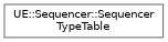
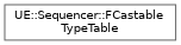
  digraph {
    rankdir=LR
-   n1 [color=grey40 fillcolor=white fontname=Helvetica fontsize=10 height=0.2 label="UE::Sequencer::Sequencer\lTypeTable" shape=box style=filled width=0.4]
+   n1 [color=grey40 fillcolor=white fontname=Helvetica fontsize=10 height=0.2 label="UE::Sequencer::FCastable\lTypeTable" shape=box style=filled width=0.4]
  }
